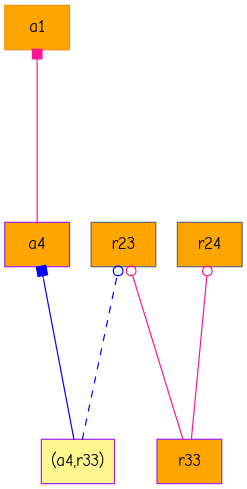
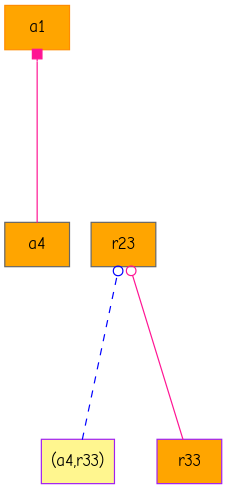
  digraph {
    fontname="Comic Neue"
    rankdir=BT
    ranksep=2.0
    node [color=purple fillcolor=orange fontname="Comic Neue" shape=record style=filled]
    edge [arrowhead=odot color=deeppink fontname="Comic Neue" style=solid]
    n1 [color=darkorange label="{a1}"]
    n2 [fillcolor=khaki1 label="{(a4,r33)}"]
-   n3 [label="{a4}"]
+   n3 [color=gray40 label="{a4}"]
    n4 [color=gray40 label="{r23}"]
    n5 [label="{r33}"]
-   n6 [color=gray40 label="{r24}"]
-   n2 -> n3 [arrowhead=box color=blue]
    n2 -> n4 [color=blue style=dashed]
    n3 -> n1 [arrowhead=box]
    n5 -> n4
-   n5 -> n6
  }
